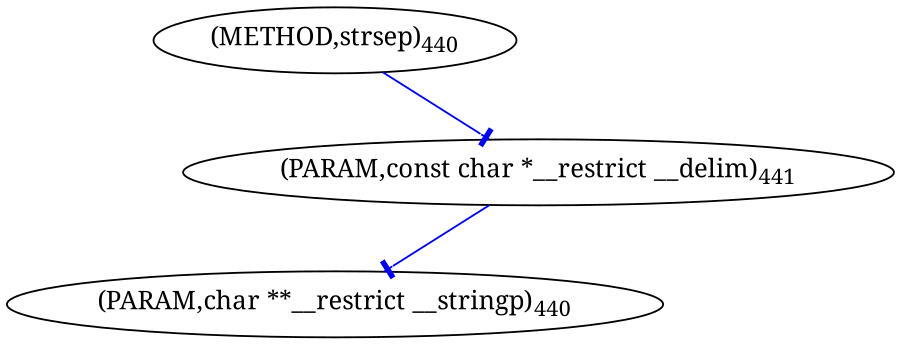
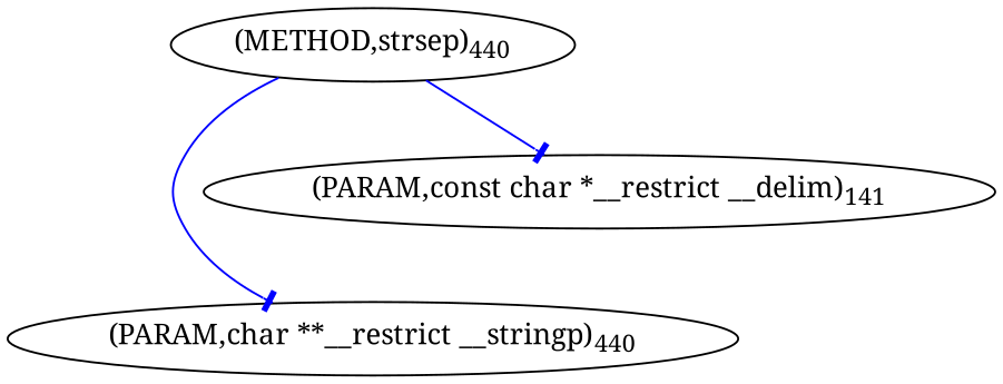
  digraph {
    fontname="Noto Serif"
    node [fontname="Noto Serif"]
    edge [arrowhead=tee color=blue fontname="Noto Serif"]
    n1 [label=<(METHOD,strsep)<SUB>440</SUB>>]
    n2 [label=<(PARAM,char **__restrict __stringp)<SUB>440</SUB>>]
-   n3 [label=<(PARAM,const char *__restrict __delim)<SUB>441</SUB>>]
-   n3 -> n2
+   n3 [label=<(PARAM,const char *__restrict __delim)<SUB>141</SUB>>]
+   n1 -> n2
    n1 -> n3
  }
